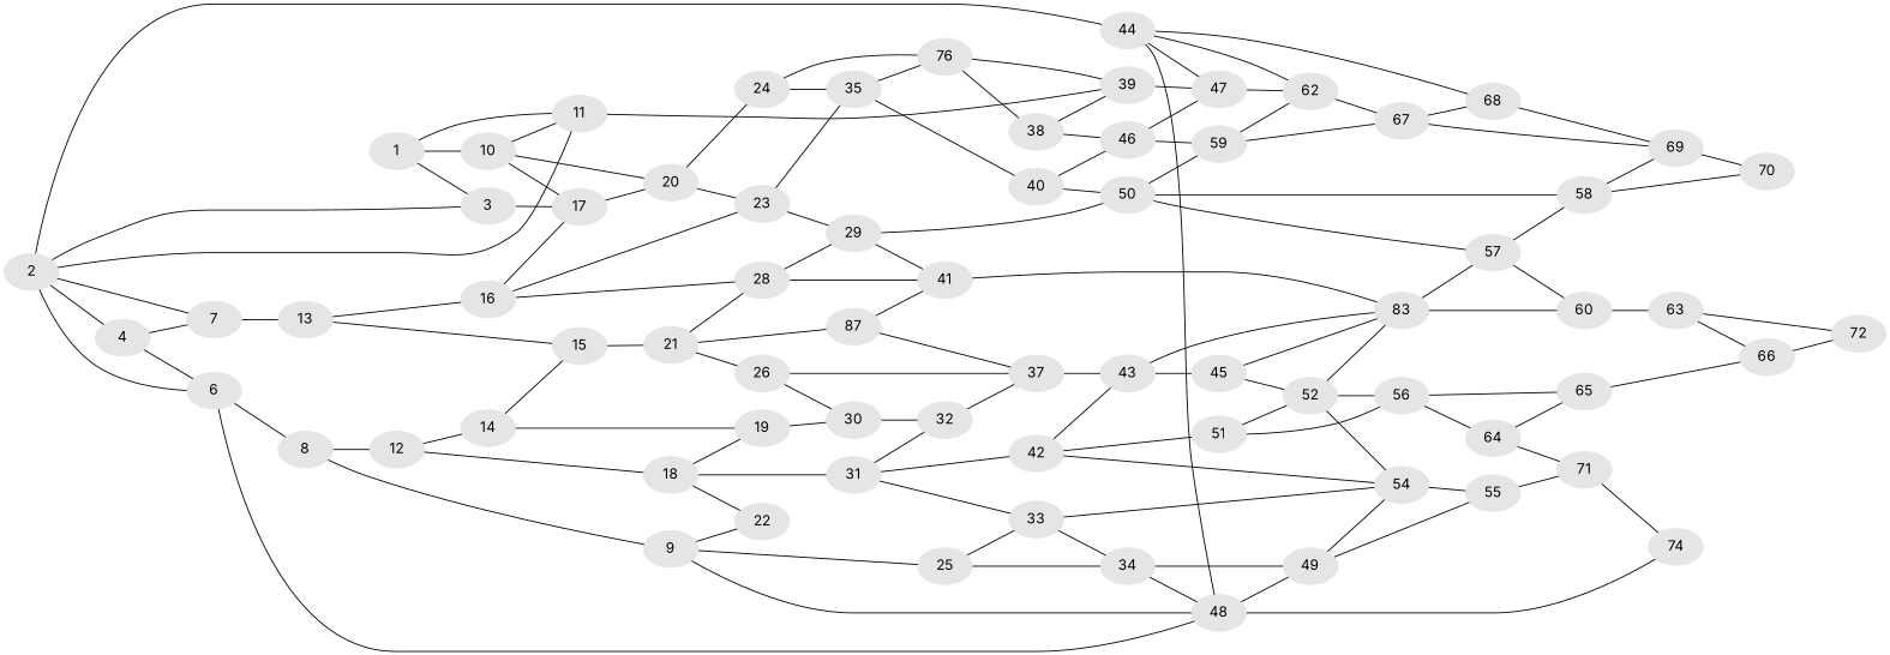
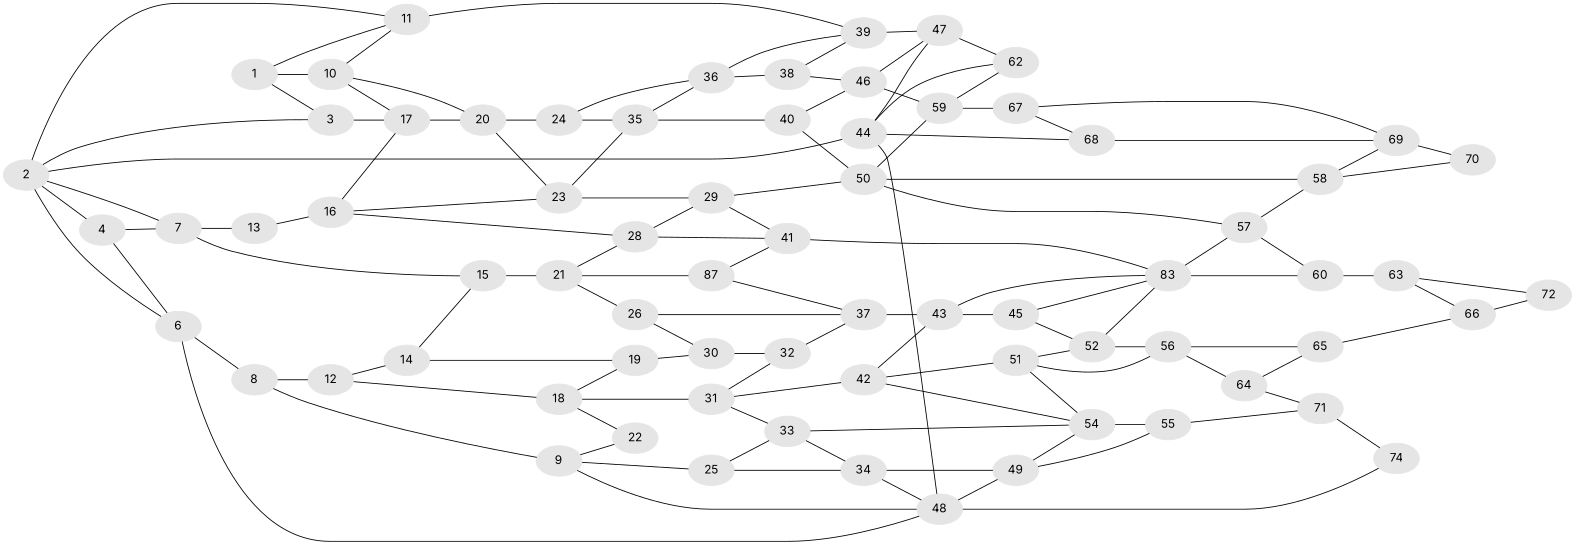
  graph {
    fontname=Inter
    rankdir=LR
    node [color=gray90 fontname=Inter style=filled]
    edge [fontname=Inter weight=1.0]
    1
    3
    10
    11
    17
    20
    39
    2
    4
    6
    7
    44
    8
    48
    13
    47
    62
    68
    14
    15
    19
    21
    9
    12
    49
    74
    16
    22
    25
    18
    33
    34
    23
    24
    31
    28
    30
    26
    n39 [label=87]
    29
    35
    41
    32
    42
-   36 [label=76]
+   36
    37
    50
    40
    38
    54
    43
    n52 [label=83]
    59
    57
    58
    51
    55
    46
    45
    60
    52
    56
    67
    69
    71
    70
    64
    65
    63
    66
    72
    1 -- 3
    1 -- 10
    1 -- 11
    3 -- 17
    10 -- 11
    10 -- 17
    10 -- 20
    11 -- 39
    17 -- 20
    20 -- 23
    20 -- 24
    39 -- 47
    2 -- 3
    2 -- 11
    2 -- 4
    2 -- 6
    2 -- 7
    2 -- 44
    4 -- 6
    4 -- 7
    6 -- 8
    6 -- 48
    7 -- 13 [weight=2.0]
    44 -- 48
    44 -- 47
    44 -- 62
    44 -- 68
    8 -- 9
    8 -- 12 [weight=2.0]
    48 -- 49
    48 -- 74
-   13 -- 15
+   7 -- 15
    13 -- 16
    47 -- 62
-   62 -- 67
    68 -- 69
    14 -- 15
    14 -- 19
    15 -- 21
    19 -- 30
    21 -- 28
    21 -- 26
    21 -- n39
    9 -- 48
    9 -- 22
    9 -- 25
    12 -- 14
    12 -- 18
    49 -- 54
    49 -- 55
    16 -- 17
    16 -- 23
    16 -- 28
    25 -- 33
    25 -- 34
    18 -- 19
    18 -- 22
    18 -- 31
    33 -- 34
    33 -- 54
    34 -- 48
    34 -- 49
    23 -- 29
    23 -- 35
    24 -- 35
    24 -- 36
    31 -- 33
    31 -- 32
    31 -- 42
    28 -- 29
    28 -- 41
    30 -- 32
    26 -- 30 [weight=2.0]
    26 -- 37
    n39 -- 41
    n39 -- 37
    29 -- 41
    29 -- 50
    35 -- 36
    35 -- 40
    41 -- n52
    32 -- 37
    42 -- 54
    42 -- 43
    42 -- 51
    36 -- 39
    36 -- 38
    37 -- 43
    50 -- 59
    50 -- 57
    50 -- 58
    40 -- 50 [weight=2.0]
    40 -- 46
    38 -- 39
    38 -- 46
    54 -- 55
    43 -- n52
    43 -- 45
    n52 -- 57
    n52 -- 60
    59 -- 62
    59 -- 67
    57 -- 58
    57 -- 60
    58 -- 69
    58 -- 70
-   52 -- 54 [weight=2.0]
+   51 -- 54 [weight=2.0]
    51 -- 52
    51 -- 56
    55 -- 71
    46 -- 47
    46 -- 59
    45 -- n52
    45 -- 52
    60 -- 63 [weight=2.0]
    52 -- n52
    52 -- 56 [weight=2.0]
    56 -- 64
    56 -- 65
    67 -- 68
    67 -- 69
    69 -- 70
    71 -- 74
    64 -- 71 [weight=2.0]
    64 -- 65
    65 -- 66
    63 -- 66
    63 -- 72
    66 -- 72
  }
